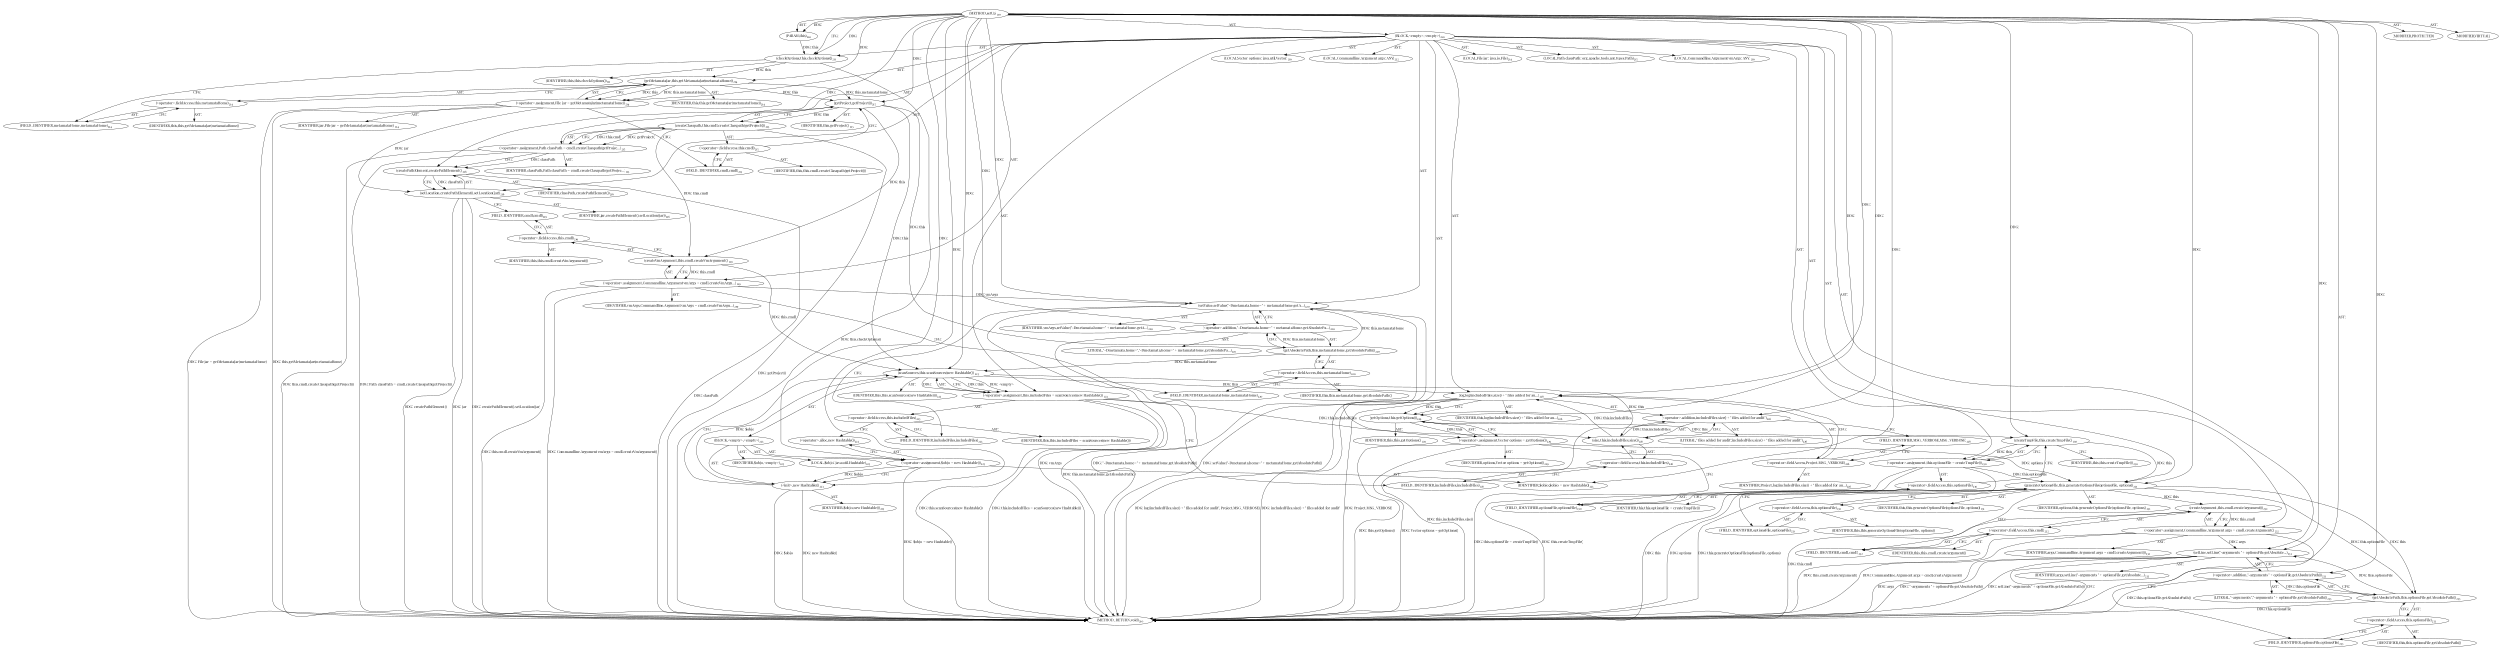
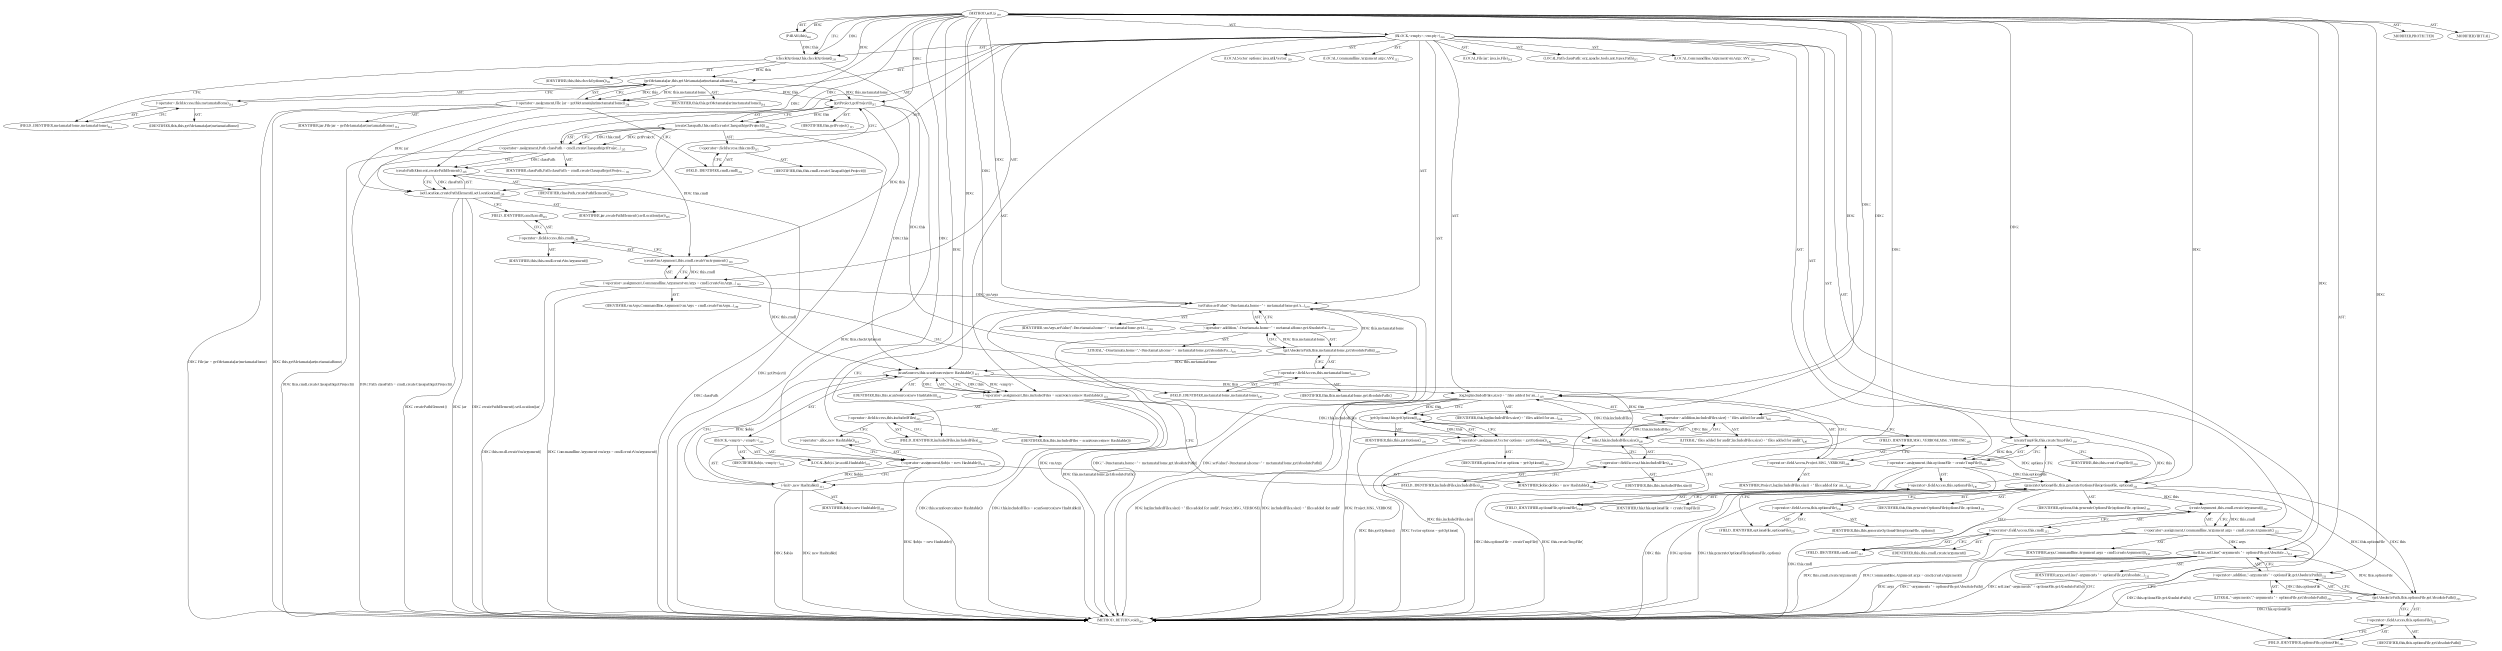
  digraph {
    fontname="Playfair Display"
    node [fontname="Playfair Display"]
    edge [fontname="Playfair Display"]
    n1 [label=<(METHOD,setUp)<SUB>210</SUB>>]
    n2 [label=<(PARAM,this)<SUB>210</SUB>>]
    n3 [label=<(BLOCK,&lt;empty&gt;,&lt;empty&gt;)<SUB>210</SUB>>]
    n4 [label=<(checkOptions,this.checkOptions())<SUB>211</SUB>>]
    n5 [label=<(getMetamataJar,this.getMetamataJar(metamataHome))<SUB>214</SUB>>]
    n6 [label=<(getProject,getProject())<SUB>215</SUB>>]
    n7 [label=<(setLocation,createPathElement().setLocation(jar))<SUB>216</SUB>>]
    n8 [label=<(createPathElement,createPathElement())<SUB>216</SUB>>]
    n9 [label=<(setValue,setValue(&quot;-Dmetamata.home=&quot; + metamataHome.getA...)<SUB>220</SUB>>]
    n10 [label=<(&lt;operator&gt;.addition,&quot;-Dmetamata.home=&quot; + metamataHome.getAbsolutePa...)<SUB>220</SUB>>]
    n11 [label=<(scanSources,this.scanSources(new Hashtable()))<SUB>223</SUB>>]
    n12 [label=<(&lt;operator&gt;.assignment,$obj0 = new Hashtable())<SUB>223</SUB>>]
    n13 [label=<(&lt;init&gt;,new Hashtable())<SUB>223</SUB>>]
    n14 [label=<(log,log(includedFiles.size() + &quot; files added for au...)<SUB>226</SUB>>]
    n15 [label=<(&lt;operator&gt;.addition,includedFiles.size() + &quot; files added for audit&quot;)<SUB>226</SUB>>]
    n16 [label=<(getOptions,this.getOptions())<SUB>229</SUB>>]
    n17 [label=<(createTmpFile,this.createTmpFile())<SUB>230</SUB>>]
    n18 [label=<(generateOptionsFile,this.generateOptionsFile(optionsFile, options))<SUB>231</SUB>>]
    n19 [label=<(setLine,setLine(&quot;-arguments &quot; + optionsFile.getAbsolute...)<SUB>233</SUB>>]
    n20 [label=<(&lt;operator&gt;.addition,&quot;-arguments &quot; + optionsFile.getAbsolutePath())<SUB>233</SUB>>]
    n21 [label=<(MODIFIER,PROTECTED)>]
    n22 [label=<(MODIFIER,VIRTUAL)>]
    n23 [label=<(METHOD_RETURN,void)<SUB>210</SUB>>]
    n24 [label=<(IDENTIFIER,$obj0,$obj0 = new Hashtable())<SUB>223</SUB>>]
    n25 [label=<(LOCAL,File jar: java.io.File)<SUB>214</SUB>>]
    n26 [label=<(&lt;operator&gt;.assignment,File jar = getMetamataJar(metamataHome))<SUB>214</SUB>>]
    n27 [label=<(LOCAL,Path classPath: org.apache.tools.ant.types.Path)<SUB>215</SUB>>]
    n28 [label=<(&lt;operator&gt;.assignment,Path classPath = cmdl.createClasspath(getProjec...)<SUB>215</SUB>>]
    n29 [label=<(LOCAL,Commandline.Argument vmArgs: ANY)<SUB>219</SUB>>]
    n30 [label=<(&lt;operator&gt;.assignment,Commandline.Argument vmArgs = cmdl.createVmArgu...)<SUB>219</SUB>>]
    n31 [label=<(&lt;operator&gt;.assignment,this.includedFiles = scanSources(new Hashtable()))<SUB>223</SUB>>]
    n32 [label=<(LOCAL,Vector options: java.util.Vector)<SUB>219</SUB>>]
    n33 [label=<(&lt;operator&gt;.assignment,Vector options = getOptions())<SUB>229</SUB>>]
    n34 [label=<(&lt;operator&gt;.assignment,this.optionsFile = createTmpFile())<SUB>230</SUB>>]
    n35 [label=<(LOCAL,Commandline.Argument args: ANY)<SUB>232</SUB>>]
    n36 [label=<(&lt;operator&gt;.assignment,Commandline.Argument args = cmdl.createArgument())<SUB>232</SUB>>]
    n37 [label=<(IDENTIFIER,this,this.checkOptions())<SUB>211</SUB>>]
    n38 [label=<(FIELD_IDENTIFIER,metamataHome,metamataHome)<SUB>214</SUB>>]
    n39 [label=<(IDENTIFIER,this,this.getMetamataJar(metamataHome))<SUB>214</SUB>>]
    n40 [label=<(&lt;operator&gt;.fieldAccess,this.metamataHome)<SUB>214</SUB>>]
    n41 [label=<(createClasspath,this.cmdl.createClasspath(getProject()))<SUB>215</SUB>>]
    n42 [label=<(createVmArgument,this.cmdl.createVmArgument())<SUB>219</SUB>>]
    n43 [label=<(IDENTIFIER,this,getProject())<SUB>215</SUB>>]
    n44 [label=<(getAbsolutePath,this.metamataHome.getAbsolutePath())<SUB>220</SUB>>]
    n45 [label=<(IDENTIFIER,jar,createPathElement().setLocation(jar))<SUB>216</SUB>>]
    n46 [label=<(FIELD_IDENTIFIER,cmdl,cmdl)<SUB>219</SUB>>]
    n47 [label=<(IDENTIFIER,classPath,createPathElement())<SUB>216</SUB>>]
    n48 [label=<(IDENTIFIER,vmArgs,setValue(&quot;-Dmetamata.home=&quot; + metamataHome.getA...)<SUB>220</SUB>>]
    n49 [label=<(FIELD_IDENTIFIER,includedFiles,includedFiles)<SUB>223</SUB>>]
    n50 [label=<(LITERAL,&quot;-Dmetamata.home=&quot;,&quot;-Dmetamata.home=&quot; + metamataHome.getAbsolutePa...)<SUB>220</SUB>>]
    n51 [label=<(size,this.includedFiles.size())<SUB>226</SUB>>]
    n52 [label=<(IDENTIFIER,this,this.scanSources(new Hashtable()))<SUB>223</SUB>>]
    n53 [label=<(BLOCK,&lt;empty&gt;,&lt;empty&gt;)<SUB>223</SUB>>]
    n54 [label=<(&lt;operator&gt;.alloc,new Hashtable())<SUB>223</SUB>>]
    n55 [label=<(IDENTIFIER,$obj0,new Hashtable())<SUB>223</SUB>>]
    n56 [label=<(IDENTIFIER,$obj0,&lt;empty&gt;)<SUB>223</SUB>>]
    n57 [label=<(IDENTIFIER,this,log(includedFiles.size() + &quot; files added for au...)<SUB>226</SUB>>]
    n58 [label=<(&lt;operator&gt;.fieldAccess,Project.MSG_VERBOSE)<SUB>226</SUB>>]
    n59 [label=<(LITERAL,&quot; files added for audit&quot;,includedFiles.size() + &quot; files added for audit&quot;)<SUB>226</SUB>>]
    n60 [label=<(FIELD_IDENTIFIER,MSG_VERBOSE,MSG_VERBOSE)<SUB>226</SUB>>]
    n61 [label=<(IDENTIFIER,this,this.getOptions())<SUB>229</SUB>>]
    n62 [label=<(IDENTIFIER,this,this.createTmpFile())<SUB>230</SUB>>]
    n63 [label=<(IDENTIFIER,this,this.generateOptionsFile(optionsFile, options))<SUB>231</SUB>>]
    n64 [label=<(&lt;operator&gt;.fieldAccess,this.optionsFile)<SUB>231</SUB>>]
    n65 [label=<(IDENTIFIER,options,this.generateOptionsFile(optionsFile, options))<SUB>231</SUB>>]
    n66 [label=<(createArgument,this.cmdl.createArgument())<SUB>232</SUB>>]
    n67 [label=<(FIELD_IDENTIFIER,cmdl,cmdl)<SUB>232</SUB>>]
    n68 [label=<(getAbsolutePath,this.optionsFile.getAbsolutePath())<SUB>233</SUB>>]
    n69 [label=<(IDENTIFIER,args,setLine(&quot;-arguments &quot; + optionsFile.getAbsolute...)<SUB>233</SUB>>]
    n70 [label=<(LITERAL,&quot;-arguments &quot;,&quot;-arguments &quot; + optionsFile.getAbsolutePath())<SUB>233</SUB>>]
    n71 [label=<(IDENTIFIER,jar,File jar = getMetamataJar(metamataHome))<SUB>214</SUB>>]
    n72 [label=<(FIELD_IDENTIFIER,cmdl,cmdl)<SUB>215</SUB>>]
    n73 [label=<(IDENTIFIER,classPath,Path classPath = cmdl.createClasspath(getProjec...)<SUB>215</SUB>>]
    n74 [label=<(IDENTIFIER,vmArgs,Commandline.Argument vmArgs = cmdl.createVmArgu...)<SUB>219</SUB>>]
    n75 [label=<(FIELD_IDENTIFIER,metamataHome,metamataHome)<SUB>220</SUB>>]
    n76 [label=<(&lt;operator&gt;.fieldAccess,this.includedFiles)<SUB>223</SUB>>]
    n77 [label=<(FIELD_IDENTIFIER,includedFiles,includedFiles)<SUB>226</SUB>>]
    n78 [label=<(IDENTIFIER,options,Vector options = getOptions())<SUB>229</SUB>>]
    n79 [label=<(FIELD_IDENTIFIER,optionsFile,optionsFile)<SUB>230</SUB>>]
    n80 [label=<(&lt;operator&gt;.fieldAccess,this.optionsFile)<SUB>230</SUB>>]
    n81 [label=<(FIELD_IDENTIFIER,optionsFile,optionsFile)<SUB>231</SUB>>]
    n82 [label=<(IDENTIFIER,args,Commandline.Argument args = cmdl.createArgument())<SUB>232</SUB>>]
    n83 [label=<(FIELD_IDENTIFIER,optionsFile,optionsFile)<SUB>233</SUB>>]
    n84 [label=<(&lt;operator&gt;.fieldAccess,this.cmdl)<SUB>215</SUB>>]
    n85 [label=<(IDENTIFIER,this,this.getMetamataJar(metamataHome))>]
    n86 [label=<(IDENTIFIER,this,this.cmdl.createClasspath(getProject()))>]
    n87 [label=<(&lt;operator&gt;.fieldAccess,this.cmdl)<SUB>219</SUB>>]
    n88 [label=<(&lt;operator&gt;.fieldAccess,this.metamataHome)<SUB>220</SUB>>]
    n89 [label=<(IDENTIFIER,this,this.cmdl.createVmArgument())>]
    n90 [label=<(IDENTIFIER,this,this.metamataHome.getAbsolutePath())>]
    n91 [label=<(IDENTIFIER,this,this.includedFiles = scanSources(new Hashtable()))>]
    n92 [label=<(&lt;operator&gt;.fieldAccess,this.includedFiles)<SUB>226</SUB>>]
    n93 [label=<(LOCAL,$obj0: java.util.Hashtable)<SUB>223</SUB>>]
    n94 [label=<(IDENTIFIER,Project,log(includedFiles.size() + &quot; files added for au...)<SUB>226</SUB>>]
+   n95 [label=<(IDENTIFIER,this,this.includedFiles.size())>]
    n96 [label=<(IDENTIFIER,this,this.optionsFile = createTmpFile())>]
    n97 [label=<(IDENTIFIER,this,this.generateOptionsFile(optionsFile, options))>]
    n98 [label=<(&lt;operator&gt;.fieldAccess,this.cmdl)<SUB>232</SUB>>]
    n99 [label=<(&lt;operator&gt;.fieldAccess,this.optionsFile)<SUB>233</SUB>>]
    n100 [label=<(IDENTIFIER,this,this.cmdl.createArgument())>]
    n101 [label=<(IDENTIFIER,this,this.optionsFile.getAbsolutePath())>]
    n1 -> n2 [label="AST: "]
    n1 -> n2 [label="DDG: "]
    n1 -> n3 [label="AST: "]
    n1 -> n4 [label="CFG: "]
    n1 -> n4 [label="DDG: "]
    n1 -> n5 [label="DDG: "]
    n1 -> n6 [label="DDG: "]
+   n1 -> n7 [label="DDG: "]
    n1 -> n8 [label="DDG: "]
    n1 -> n9 [label="DDG: "]
    n1 -> n10 [label="DDG: "]
    n1 -> n11 [label="DDG: "]
    n1 -> n12 [label="DDG: "]
    n1 -> n13 [label="DDG: "]
    n1 -> n14 [label="DDG: "]
    n1 -> n15 [label="DDG: "]
    n1 -> n16 [label="DDG: "]
    n1 -> n17 [label="DDG: "]
    n1 -> n18 [label="DDG: "]
    n1 -> n19 [label="DDG: "]
    n1 -> n20 [label="DDG: "]
    n1 -> n21 [label="AST: "]
    n1 -> n22 [label="AST: "]
    n1 -> n23 [label="AST: "]
    n1 -> n24 [label="DDG: "]
    n2 -> n4 [label="DDG: this"]
    n3 -> n4 [label="AST: "]
    n3 -> n7 [label="AST: "]
    n3 -> n9 [label="AST: "]
    n3 -> n14 [label="AST: "]
    n3 -> n18 [label="AST: "]
    n3 -> n19 [label="AST: "]
    n3 -> n25 [label="AST: "]
    n3 -> n26 [label="AST: "]
    n3 -> n27 [label="AST: "]
    n3 -> n28 [label="AST: "]
    n3 -> n29 [label="AST: "]
    n3 -> n30 [label="AST: "]
    n3 -> n31 [label="AST: "]
    n3 -> n32 [label="AST: "]
    n3 -> n33 [label="AST: "]
    n3 -> n34 [label="AST: "]
    n3 -> n35 [label="AST: "]
    n3 -> n36 [label="AST: "]
    n4 -> n5 [label="DDG: this"]
    n4 -> n23 [label="DDG: this.checkOptions()"]
    n4 -> n37 [label="AST: "]
    n4 -> n38 [label="CFG: "]
    n5 -> n6 [label="DDG: this"]
    n5 -> n6 [label="DDG: this.metamataHome"]
    n5 -> n26 [label="CFG: "]
    n5 -> n26 [label="DDG: this"]
    n5 -> n26 [label="DDG: this.metamataHome"]
    n5 -> n39 [label="AST: "]
    n5 -> n40 [label="AST: "]
    n6 -> n11 [label="DDG: this"]
    n6 -> n41 [label="CFG: "]
    n6 -> n41 [label="DDG: this"]
    n6 -> n42 [label="DDG: this"]
    n6 -> n43 [label="AST: "]
    n6 -> n44 [label="DDG: this"]
    n7 -> n8 [label="AST: "]
    n7 -> n23 [label="DDG: createPathElement()"]
    n7 -> n23 [label="DDG: jar"]
    n7 -> n23 [label="DDG: createPathElement().setLocation(jar)"]
    n7 -> n45 [label="AST: "]
    n7 -> n46 [label="CFG: "]
    n8 -> n7 [label="CFG: "]
    n8 -> n7 [label="DDG: classPath"]
    n8 -> n23 [label="DDG: classPath"]
    n8 -> n47 [label="AST: "]
    n9 -> n10 [label="AST: "]
    n9 -> n23 [label="DDG: vmArgs"]
    n9 -> n23 [label="DDG: &quot;-Dmetamata.home=&quot; + metamataHome.getAbsolutePath()"]
    n9 -> n23 [label="DDG: setValue(&quot;-Dmetamata.home=&quot; + metamataHome.getAbsolutePath())"]
    n9 -> n48 [label="AST: "]
    n9 -> n49 [label="CFG: "]
    n10 -> n9 [label="CFG: "]
    n10 -> n23 [label="DDG: this.metamataHome.getAbsolutePath()"]
    n10 -> n44 [label="AST: "]
    n10 -> n50 [label="AST: "]
    n11 -> n14 [label="DDG: this"]
    n11 -> n31 [label="CFG: "]
    n11 -> n31 [label="DDG: this"]
    n11 -> n31 [label="DDG: &lt;empty&gt;"]
    n11 -> n31 [label="DDG: "]
    n11 -> n51 [label="DDG: this"]
    n11 -> n52 [label="AST: "]
    n11 -> n53 [label="AST: "]
    n12 -> n13 [label="CFG: "]
    n12 -> n13 [label="DDG: $obj0"]
    n12 -> n23 [label="DDG: $obj0 = new Hashtable()"]
    n12 -> n24 [label="AST: "]
    n12 -> n54 [label="AST: "]
    n13 -> n11 [label="CFG: "]
    n13 -> n11 [label="DDG: $obj0"]
    n13 -> n23 [label="DDG: $obj0"]
    n13 -> n23 [label="DDG: new Hashtable()"]
    n13 -> n55 [label="AST: "]
    n14 -> n15 [label="AST: "]
    n14 -> n16 [label="CFG: "]
    n14 -> n16 [label="DDG: this"]
    n14 -> n23 [label="DDG: includedFiles.size() + &quot; files added for audit&quot;"]
    n14 -> n23 [label="DDG: Project.MSG_VERBOSE"]
    n14 -> n23 [label="DDG: log(includedFiles.size() + &quot; files added for audit&quot;, Project.MSG_VERBOSE)"]
    n14 -> n57 [label="AST: "]
    n14 -> n58 [label="AST: "]
    n15 -> n23 [label="DDG: this.includedFiles.size()"]
    n15 -> n51 [label="AST: "]
    n15 -> n59 [label="AST: "]
    n15 -> n60 [label="CFG: "]
    n16 -> n17 [label="DDG: this"]
    n16 -> n33 [label="CFG: "]
    n16 -> n33 [label="DDG: this"]
    n16 -> n61 [label="AST: "]
    n17 -> n18 [label="DDG: this"]
    n17 -> n34 [label="CFG: "]
    n17 -> n34 [label="DDG: this"]
    n17 -> n62 [label="CFG: "]
    n18 -> n23 [label="DDG: this"]
    n18 -> n23 [label="DDG: options"]
    n18 -> n23 [label="DDG: this.generateOptionsFile(optionsFile, options)"]
    n18 -> n63 [label="AST: "]
    n18 -> n64 [label="AST: "]
    n18 -> n65 [label="AST: "]
    n18 -> n66 [label="DDG: this"]
    n18 -> n67 [label="CFG: "]
    n18 -> n68 [label="DDG: this"]
    n18 -> n68 [label="DDG: this.optionsFile"]
    n19 -> n20 [label="AST: "]
    n19 -> n23 [label="CFG: "]
    n19 -> n23 [label="DDG: args"]
    n19 -> n23 [label="DDG: &quot;-arguments &quot; + optionsFile.getAbsolutePath()"]
    n19 -> n23 [label="DDG: setLine(&quot;-arguments &quot; + optionsFile.getAbsolutePath())"]
    n19 -> n69 [label="AST: "]
    n20 -> n19 [label="CFG: "]
    n20 -> n23 [label="DDG: this.optionsFile.getAbsolutePath()"]
    n20 -> n68 [label="AST: "]
    n20 -> n70 [label="AST: "]
    n26 -> n5 [label="AST: "]
    n26 -> n7 [label="DDG: jar"]
    n26 -> n23 [label="DDG: this.getMetamataJar(metamataHome)"]
    n26 -> n23 [label="DDG: File jar = getMetamataJar(metamataHome)"]
    n26 -> n71 [label="AST: "]
    n26 -> n72 [label="CFG: "]
    n28 -> n8 [label="CFG: "]
    n28 -> n8 [label="DDG: classPath"]
    n28 -> n23 [label="DDG: this.cmdl.createClasspath(getProject())"]
    n28 -> n23 [label="DDG: Path classPath = cmdl.createClasspath(getProject())"]
    n28 -> n41 [label="AST: "]
    n28 -> n73 [label="AST: "]
    n30 -> n9 [label="DDG: vmArgs"]
    n30 -> n23 [label="DDG: this.cmdl.createVmArgument()"]
    n30 -> n23 [label="DDG: Commandline.Argument vmArgs = cmdl.createVmArgument()"]
    n30 -> n42 [label="AST: "]
    n30 -> n74 [label="AST: "]
    n30 -> n75 [label="CFG: "]
    n31 -> n11 [label="AST: "]
    n31 -> n23 [label="DDG: this.scanSources(new Hashtable())"]
    n31 -> n23 [label="DDG: this.includedFiles = scanSources(new Hashtable())"]
    n31 -> n51 [label="DDG: this.includedFiles"]
    n31 -> n76 [label="AST: "]
    n31 -> n77 [label="CFG: "]
    n33 -> n16 [label="AST: "]
    n33 -> n18 [label="DDG: options"]
    n33 -> n23 [label="DDG: this.getOptions()"]
    n33 -> n23 [label="DDG: Vector options = getOptions()"]
    n33 -> n78 [label="AST: "]
    n33 -> n79 [label="CFG: "]
    n34 -> n17 [label="AST: "]
    n34 -> n18 [label="DDG: this.optionsFile"]
    n34 -> n23 [label="DDG: this.createTmpFile()"]
    n34 -> n23 [label="DDG: this.optionsFile = createTmpFile()"]
    n34 -> n80 [label="AST: "]
    n34 -> n81 [label="CFG: "]
    n36 -> n19 [label="DDG: args"]
    n36 -> n23 [label="DDG: this.cmdl.createArgument()"]
    n36 -> n23 [label="DDG: Commandline.Argument args = cmdl.createArgument()"]
    n36 -> n66 [label="AST: "]
    n36 -> n82 [label="AST: "]
    n36 -> n83 [label="CFG: "]
    n38 -> n40 [label="CFG: "]
    n40 -> n5 [label="CFG: "]
    n40 -> n38 [label="AST: "]
    n40 -> n85 [label="AST: "]
    n41 -> n6 [label="AST: "]
    n41 -> n23 [label="DDG: getProject()"]
    n41 -> n28 [label="CFG: "]
    n41 -> n28 [label="DDG: this.cmdl"]
    n41 -> n28 [label="DDG: getProject()"]
    n41 -> n42 [label="DDG: this.cmdl"]
    n41 -> n84 [label="AST: "]
    n42 -> n11 [label="DDG: this.cmdl"]
    n42 -> n30 [label="CFG: "]
    n42 -> n30 [label="DDG: this.cmdl"]
    n42 -> n87 [label="AST: "]
    n44 -> n9 [label="DDG: this.metamataHome"]
    n44 -> n10 [label="CFG: "]
    n44 -> n10 [label="DDG: this.metamataHome"]
    n44 -> n11 [label="DDG: this.metamataHome"]
    n44 -> n88 [label="AST: "]
    n46 -> n87 [label="CFG: "]
    n49 -> n76 [label="CFG: "]
    n51 -> n14 [label="DDG: this.includedFiles"]
    n51 -> n15 [label="CFG: "]
    n51 -> n15 [label="DDG: this.includedFiles"]
    n51 -> n92 [label="AST: "]
    n53 -> n12 [label="AST: "]
    n53 -> n13 [label="AST: "]
    n53 -> n56 [label="AST: "]
    n53 -> n93 [label="AST: "]
    n54 -> n12 [label="CFG: "]
    n58 -> n14 [label="CFG: "]
    n58 -> n60 [label="AST: "]
    n58 -> n94 [label="AST: "]
    n60 -> n58 [label="CFG: "]
    n64 -> n18 [label="CFG: "]
    n64 -> n81 [label="AST: "]
    n64 -> n97 [label="AST: "]
    n66 -> n23 [label="DDG: this.cmdl"]
    n66 -> n36 [label="CFG: "]
    n66 -> n36 [label="DDG: this.cmdl"]
    n66 -> n98 [label="AST: "]
    n67 -> n98 [label="CFG: "]
    n68 -> n19 [label="DDG: this.optionsFile"]
    n68 -> n20 [label="CFG: "]
    n68 -> n20 [label="DDG: this.optionsFile"]
    n68 -> n23 [label="DDG: this.optionsFile"]
    n68 -> n99 [label="AST: "]
    n72 -> n84 [label="CFG: "]
    n75 -> n88 [label="CFG: "]
    n76 -> n49 [label="AST: "]
    n76 -> n54 [label="CFG: "]
    n76 -> n91 [label="AST: "]
    n77 -> n92 [label="CFG: "]
    n79 -> n80 [label="CFG: "]
    n80 -> n17 [label="CFG: "]
    n80 -> n79 [label="AST: "]
    n80 -> n96 [label="AST: "]
    n81 -> n64 [label="CFG: "]
    n83 -> n99 [label="CFG: "]
    n84 -> n6 [label="CFG: "]
    n84 -> n72 [label="AST: "]
    n84 -> n86 [label="AST: "]
    n87 -> n42 [label="CFG: "]
    n87 -> n46 [label="AST: "]
    n87 -> n89 [label="AST: "]
    n88 -> n44 [label="CFG: "]
    n88 -> n75 [label="AST: "]
    n88 -> n90 [label="AST: "]
    n92 -> n51 [label="CFG: "]
    n92 -> n77 [label="AST: "]
+   n92 -> n95 [label="AST: "]
    n98 -> n66 [label="CFG: "]
    n98 -> n67 [label="AST: "]
    n98 -> n100 [label="AST: "]
    n99 -> n68 [label="CFG: "]
    n99 -> n83 [label="AST: "]
    n99 -> n101 [label="AST: "]
  }
